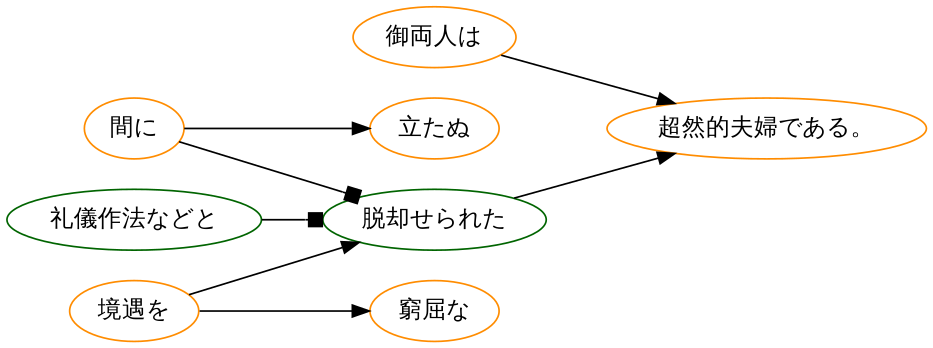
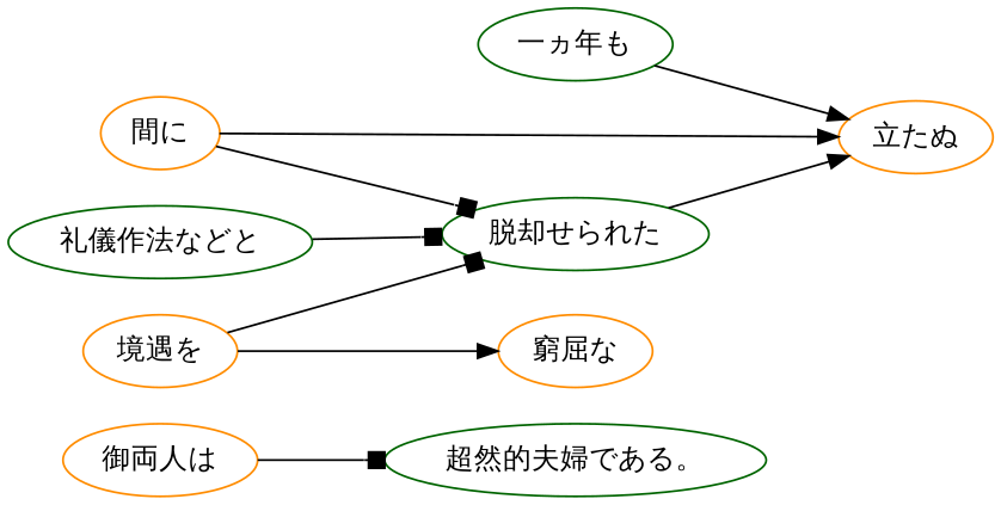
  digraph {
    rankdir=LR
    node [color=darkorange]
    edge [arrowhead=normal]
    n1 [label="御両人は"]
-   n2 [label="超然的夫婦である。"]
+   n2 [color=darkgreen label="超然的夫婦である。"]
+   n3 [color=darkgreen label="一ヵ年も"]
    n4 [label="立たぬ"]
    n5 [label="間に"]
    n6 [color=darkgreen label="脱却せられた"]
    n7 [color=darkgreen label="礼儀作法などと"]
    n8 [label="窮屈な"]
    n9 [label="境遇を"]
-   n1 -> n2
+   n1 -> n2 [arrowhead=box]
+   n3 -> n4
    n5 -> n4
    n5 -> n6 [arrowhead=box]
-   n6 -> n2
+   n6 -> n4
    n7 -> n6 [arrowhead=box]
-   n9 -> n6
+   n9 -> n6 [arrowhead=box]
    n9 -> n8
  }
